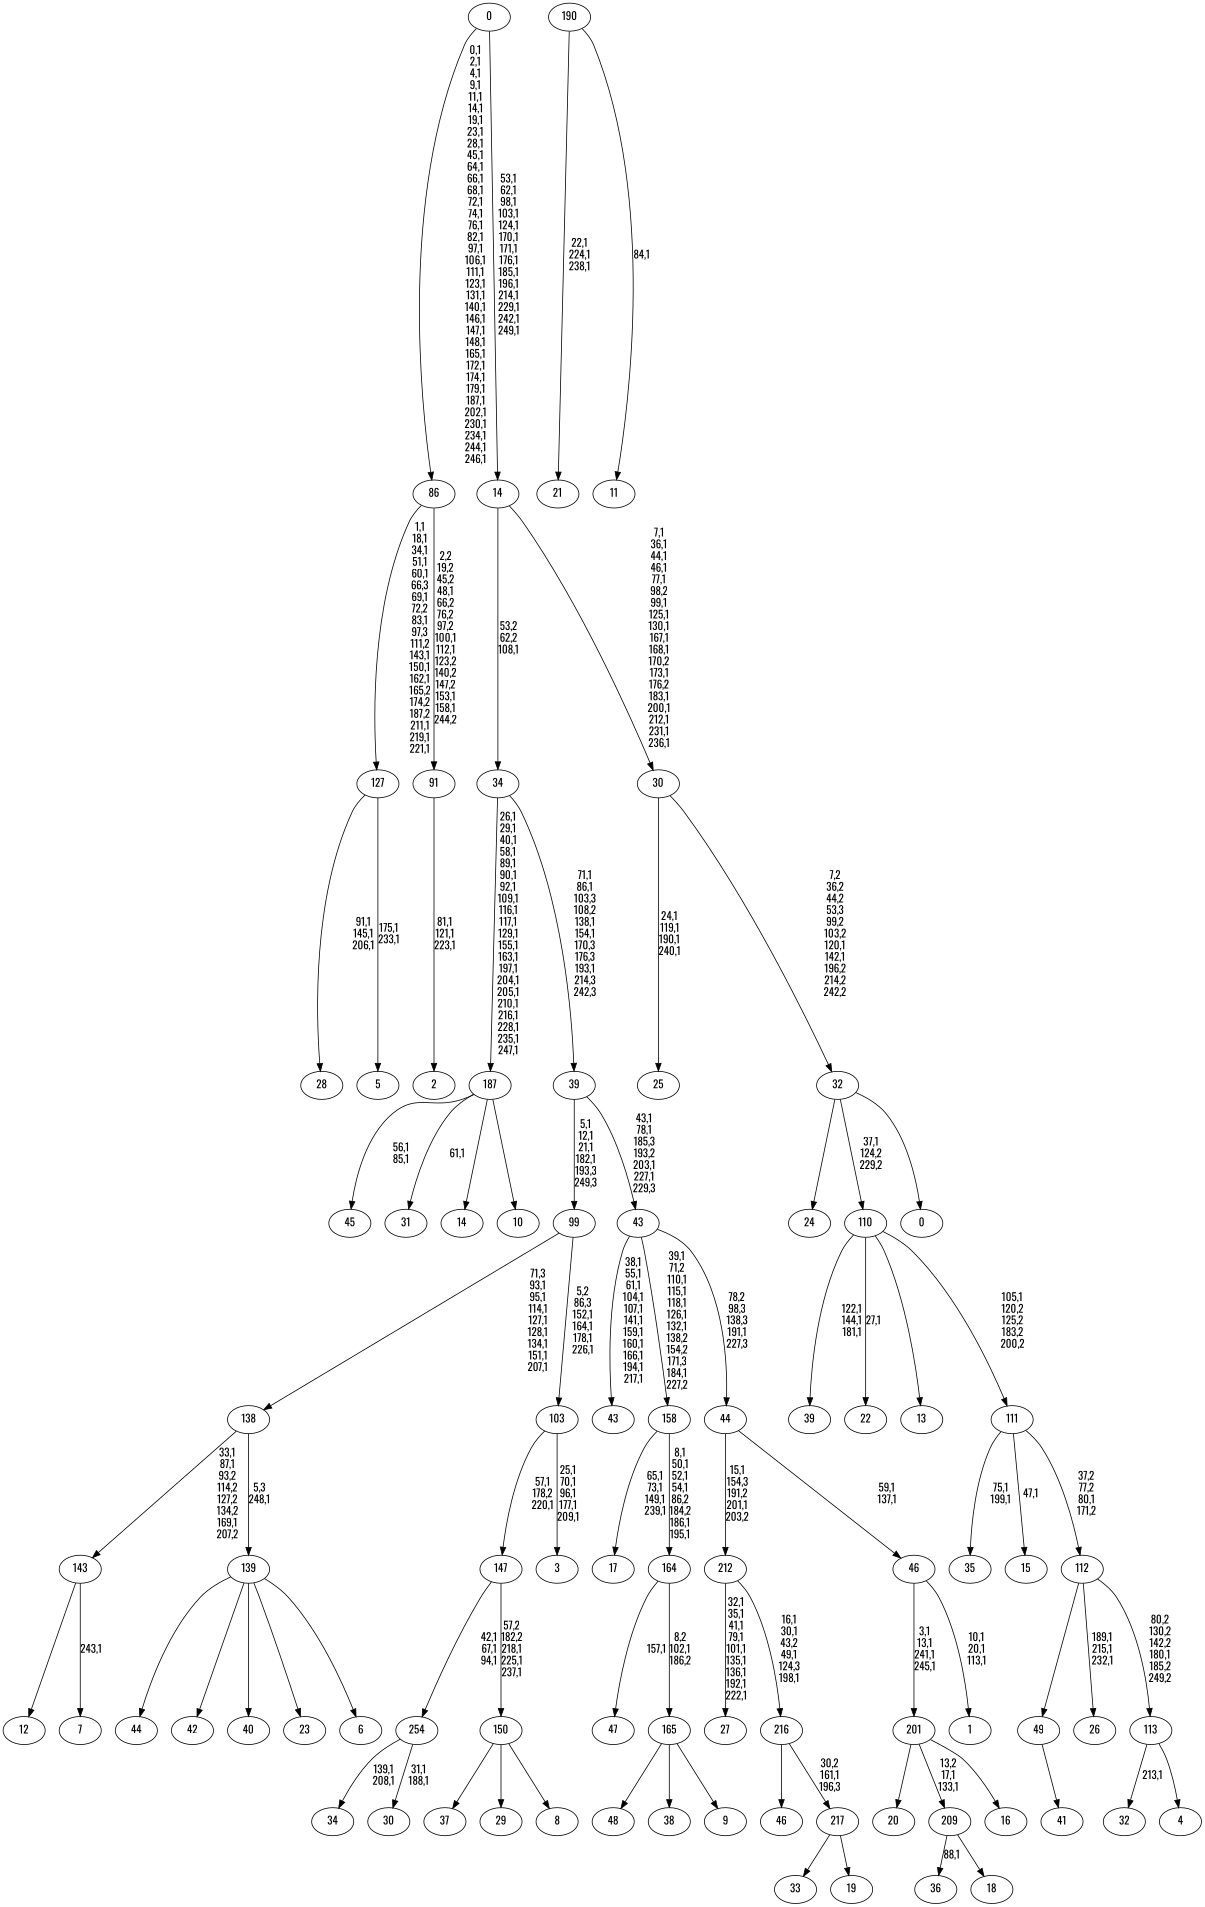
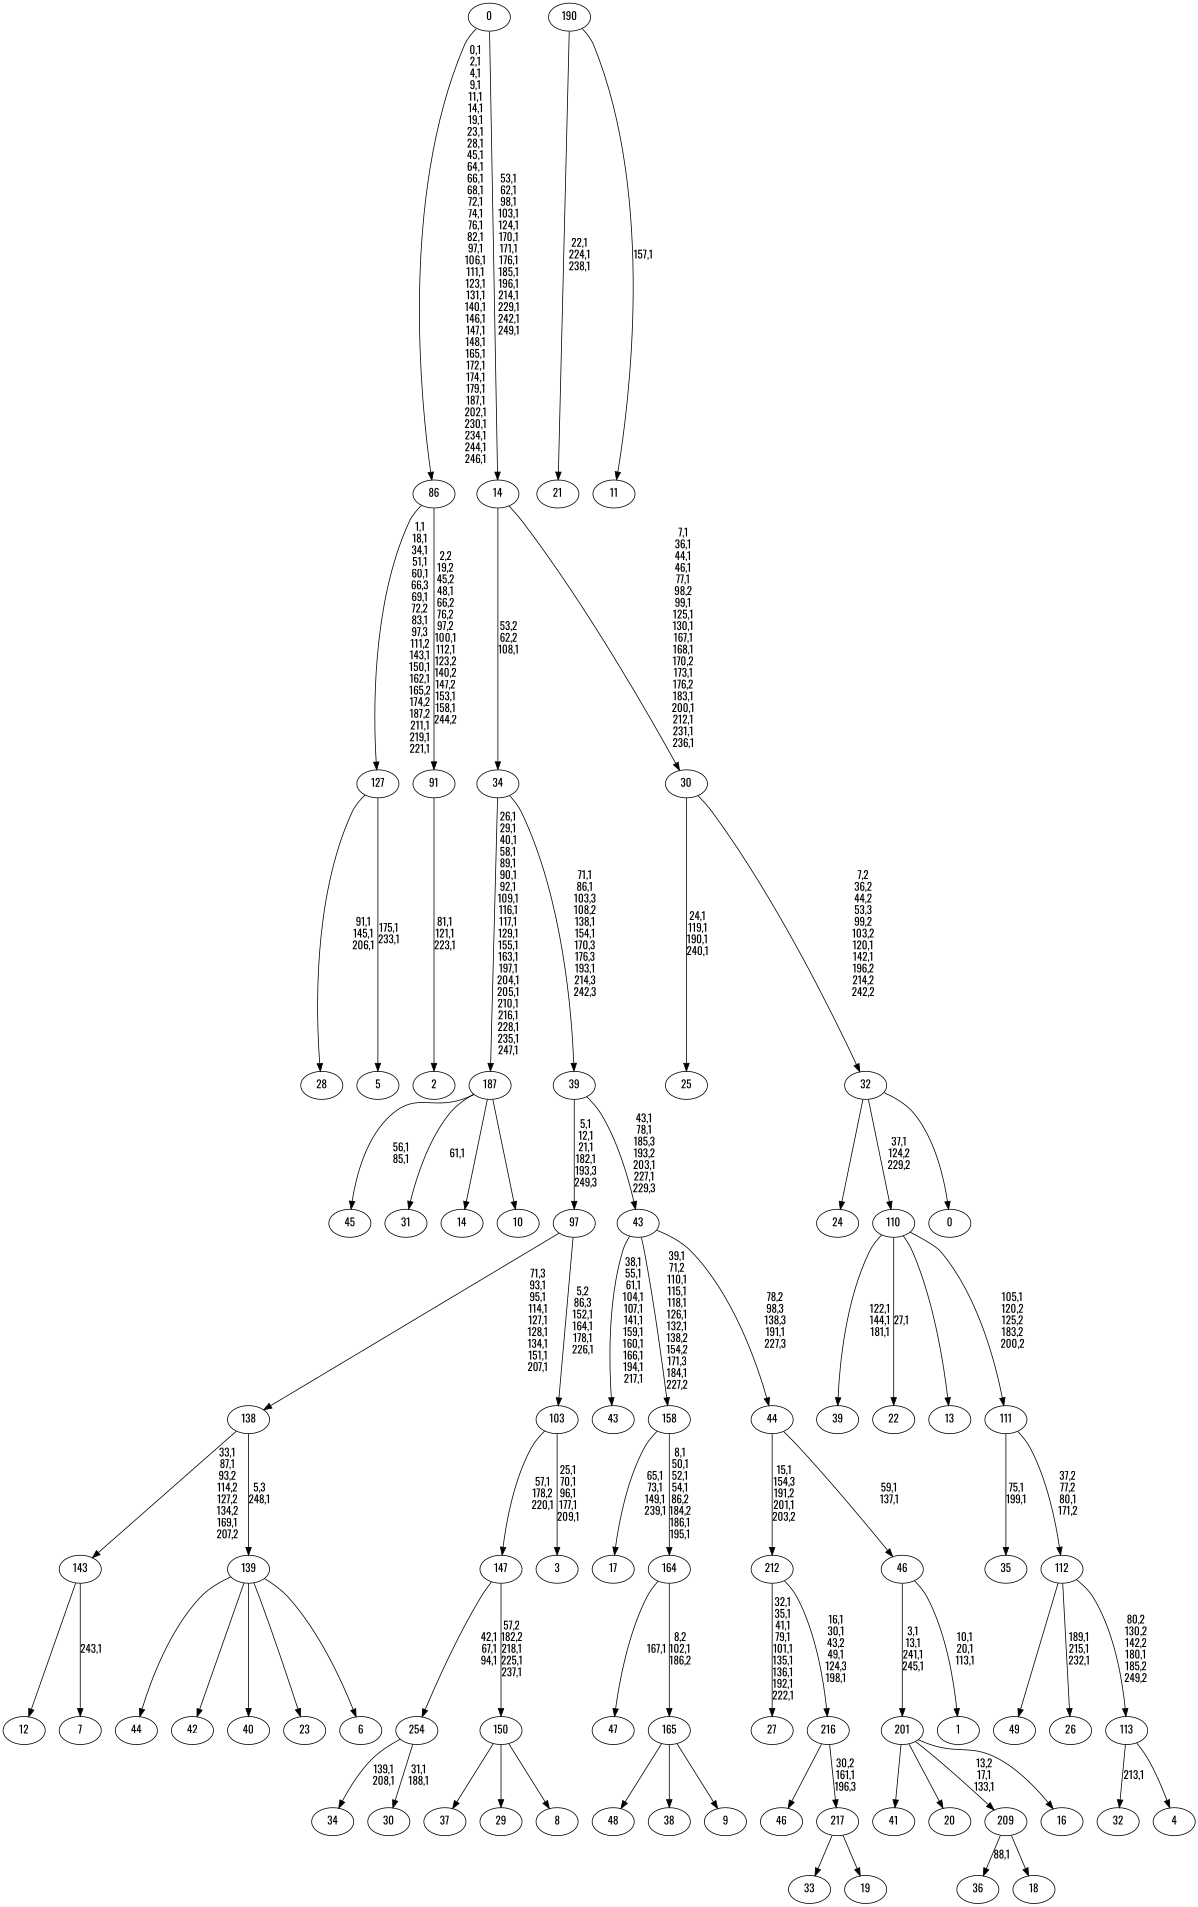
  digraph {
    fontname=Oswald
    node [fontname=Oswald]
    edge [fontname=Oswald]
    n1 [label=49]
    n2 [label=48]
    n3 [label=47]
    n4 [label=46]
    n5 [label=45]
    n6 [label=44]
    n7 [label=43]
    n8 [label=42]
    n9 [label=41]
    n10 [label=40]
    n11 [label=39]
    n12 [label=38]
    n13 [label=37]
    n14 [label=36]
    n15 [label=35]
    n16 [label=34]
    n17 [label=33]
    n18 [label=32]
    n19 [label=31]
    n20 [label=30]
    254
    n22 [label=29]
    n23 [label=28]
    n24 [label=27]
    n25 [label=26]
    n26 [label=25]
    n27 [label=24]
    n28 [label=23]
    n29 [label=22]
    n30 [label=21]
    n31 [label=20]
    n32 [label=19]
    217
    216
    212
    n36 [label=18]
    209
    n38 [label=17]
    n39 [label=16]
    201
-   n41 [label=15]
    n42 [label=14]
    n43 [label=13]
    n44 [label=12]
    n45 [label=11]
    190
    n47 [label=10]
    187
    n49 [label=9]
    165
    164
    158
    n53 [label=8]
    150
    147
    n56 [label=7]
    143
    n58 [label=6]
    139
    138
    n61 [label=5]
    127
    n63 [label=4]
    113
    112
    111
    110
    n68 [label=3]
    103
-   99
+   99 [label=97]
    n71 [label=2]
    91
    86
    n74 [label=1]
    46
    44
    43
    39
    34
    n80 [label=0]
    32
    30
    14
    0
    254 -> n16 [label="139,1\n208,1"]
    254 -> n20 [label="31,1\n188,1"]
    217 -> n17
    217 -> n32
    216 -> n4
    216 -> 217 [label="30,2\n161,1\n196,3"]
    212 -> n24 [label="32,1\n35,1\n41,1\n79,1\n101,1\n135,1\n136,1\n192,1\n222,1"]
    212 -> 216 [label="16,1\n30,1\n43,2\n49,1\n124,3\n198,1"]
    209 -> n14 [label="88,1"]
    209 -> n36
-   n1 -> n9
+   201 -> n9
    201 -> n31
    201 -> 209 [label="13,2\n17,1\n133,1"]
    201 -> n39
    190 -> n30 [label="22,1\n224,1\n238,1"]
-   190 -> n45 [label="84,1"]
+   190 -> n45 [label="157,1"]
    187 -> n5 [label="56,1\n85,1"]
    187 -> n19 [label="61,1"]
    187 -> n42
    187 -> n47
    165 -> n2
    165 -> n12
    165 -> n49
-   164 -> n3 [label="157,1"]
+   164 -> n3 [label="167,1"]
    164 -> 165 [label="8,2\n102,1\n186,2"]
    158 -> n38 [label="65,1\n73,1\n149,1\n239,1"]
    158 -> 164 [label="8,1\n50,1\n52,1\n54,1\n86,2\n184,2\n186,1\n195,1"]
    150 -> n13
    150 -> n22
    150 -> n53
    147 -> 254 [label="42,1\n67,1\n94,1"]
    147 -> 150 [label="57,2\n182,2\n218,1\n225,1\n237,1"]
    143 -> n44
    143 -> n56 [label="243,1"]
    139 -> n6
    139 -> n8
    139 -> n10
    139 -> n28
    139 -> n58
    138 -> 143 [label="33,1\n87,1\n93,2\n114,2\n127,2\n134,2\n169,1\n207,2"]
    138 -> 139 [label="5,3\n248,1"]
    127 -> n23 [label="91,1\n145,1\n206,1"]
    127 -> n61 [label="175,1\n233,1"]
    113 -> n18 [label="213,1"]
    113 -> n63
    112 -> n1
    112 -> n25 [label="189,1\n215,1\n232,1"]
    112 -> 113 [label="80,2\n130,2\n142,2\n180,1\n185,2\n249,2"]
    111 -> n15 [label="75,1\n199,1"]
-   111 -> n41 [label="47,1"]
    111 -> 112 [label="37,2\n77,2\n80,1\n171,2"]
    110 -> n11 [label="122,1\n144,1\n181,1"]
    110 -> n29 [label="27,1"]
    110 -> n43
    110 -> 111 [label="105,1\n120,2\n125,2\n183,2\n200,2"]
    103 -> 147 [label="57,1\n178,2\n220,1"]
    103 -> n68 [label="25,1\n70,1\n96,1\n177,1\n209,1"]
    99 -> 138 [label="71,3\n93,1\n95,1\n114,1\n127,1\n128,1\n134,1\n151,1\n207,1"]
    99 -> 103 [label="5,2\n86,3\n152,1\n164,1\n178,1\n226,1"]
    91 -> n71 [label="81,1\n121,1\n223,1"]
    86 -> 127 [label="1,1\n18,1\n34,1\n51,1\n60,1\n66,3\n69,1\n72,2\n83,1\n97,3\n111,2\n143,1\n150,1\n162,1\n165,2\n174,2\n187,2\n211,1\n219,1\n221,1"]
    86 -> 91 [label="2,2\n19,2\n45,2\n48,1\n66,2\n76,2\n97,2\n100,1\n112,1\n123,2\n140,2\n147,2\n153,1\n158,1\n244,2"]
    46 -> 201 [label="3,1\n13,1\n241,1\n245,1"]
    46 -> n74 [label="10,1\n20,1\n113,1"]
    44 -> 212 [label="15,1\n154,3\n191,2\n201,1\n203,2"]
    44 -> 46 [label="59,1\n137,1"]
    43 -> n7 [label="38,1\n55,1\n61,1\n104,1\n107,1\n141,1\n159,1\n160,1\n166,1\n194,1\n217,1"]
    43 -> 158 [label="39,1\n71,2\n110,1\n115,1\n118,1\n126,1\n132,1\n138,2\n154,2\n171,3\n184,1\n227,2"]
    43 -> 44 [label="78,2\n98,3\n138,3\n191,1\n227,3"]
    39 -> 99 [label="5,1\n12,1\n21,1\n182,1\n193,3\n249,3"]
    39 -> 43 [label="43,1\n78,1\n185,3\n193,2\n203,1\n227,1\n229,3"]
    34 -> 187 [label="26,1\n29,1\n40,1\n58,1\n89,1\n90,1\n92,1\n109,1\n116,1\n117,1\n129,1\n155,1\n163,1\n197,1\n204,1\n205,1\n210,1\n216,1\n228,1\n235,1\n247,1"]
    34 -> 39 [label="71,1\n86,1\n103,3\n108,2\n138,1\n154,1\n170,3\n176,3\n193,1\n214,3\n242,3"]
    32 -> n27
    32 -> 110 [label="37,1\n124,2\n229,2"]
    32 -> n80
    30 -> n26 [label="24,1\n119,1\n190,1\n240,1"]
    30 -> 32 [label="7,2\n36,2\n44,2\n53,3\n99,2\n103,2\n120,1\n142,1\n196,2\n214,2\n242,2"]
    14 -> 34 [label="53,2\n62,2\n108,1"]
    14 -> 30 [label="7,1\n36,1\n44,1\n46,1\n77,1\n98,2\n99,1\n125,1\n130,1\n167,1\n168,1\n170,2\n173,1\n176,2\n183,1\n200,1\n212,1\n231,1\n236,1"]
    0 -> 86 [label="0,1\n2,1\n4,1\n9,1\n11,1\n14,1\n19,1\n23,1\n28,1\n45,1\n64,1\n66,1\n68,1\n72,1\n74,1\n76,1\n82,1\n97,1\n106,1\n111,1\n123,1\n131,1\n140,1\n146,1\n147,1\n148,1\n165,1\n172,1\n174,1\n179,1\n187,1\n202,1\n230,1\n234,1\n244,1\n246,1"]
    0 -> 14 [label="53,1\n62,1\n98,1\n103,1\n124,1\n170,1\n171,1\n176,1\n185,1\n196,1\n214,1\n229,1\n242,1\n249,1"]
  }
